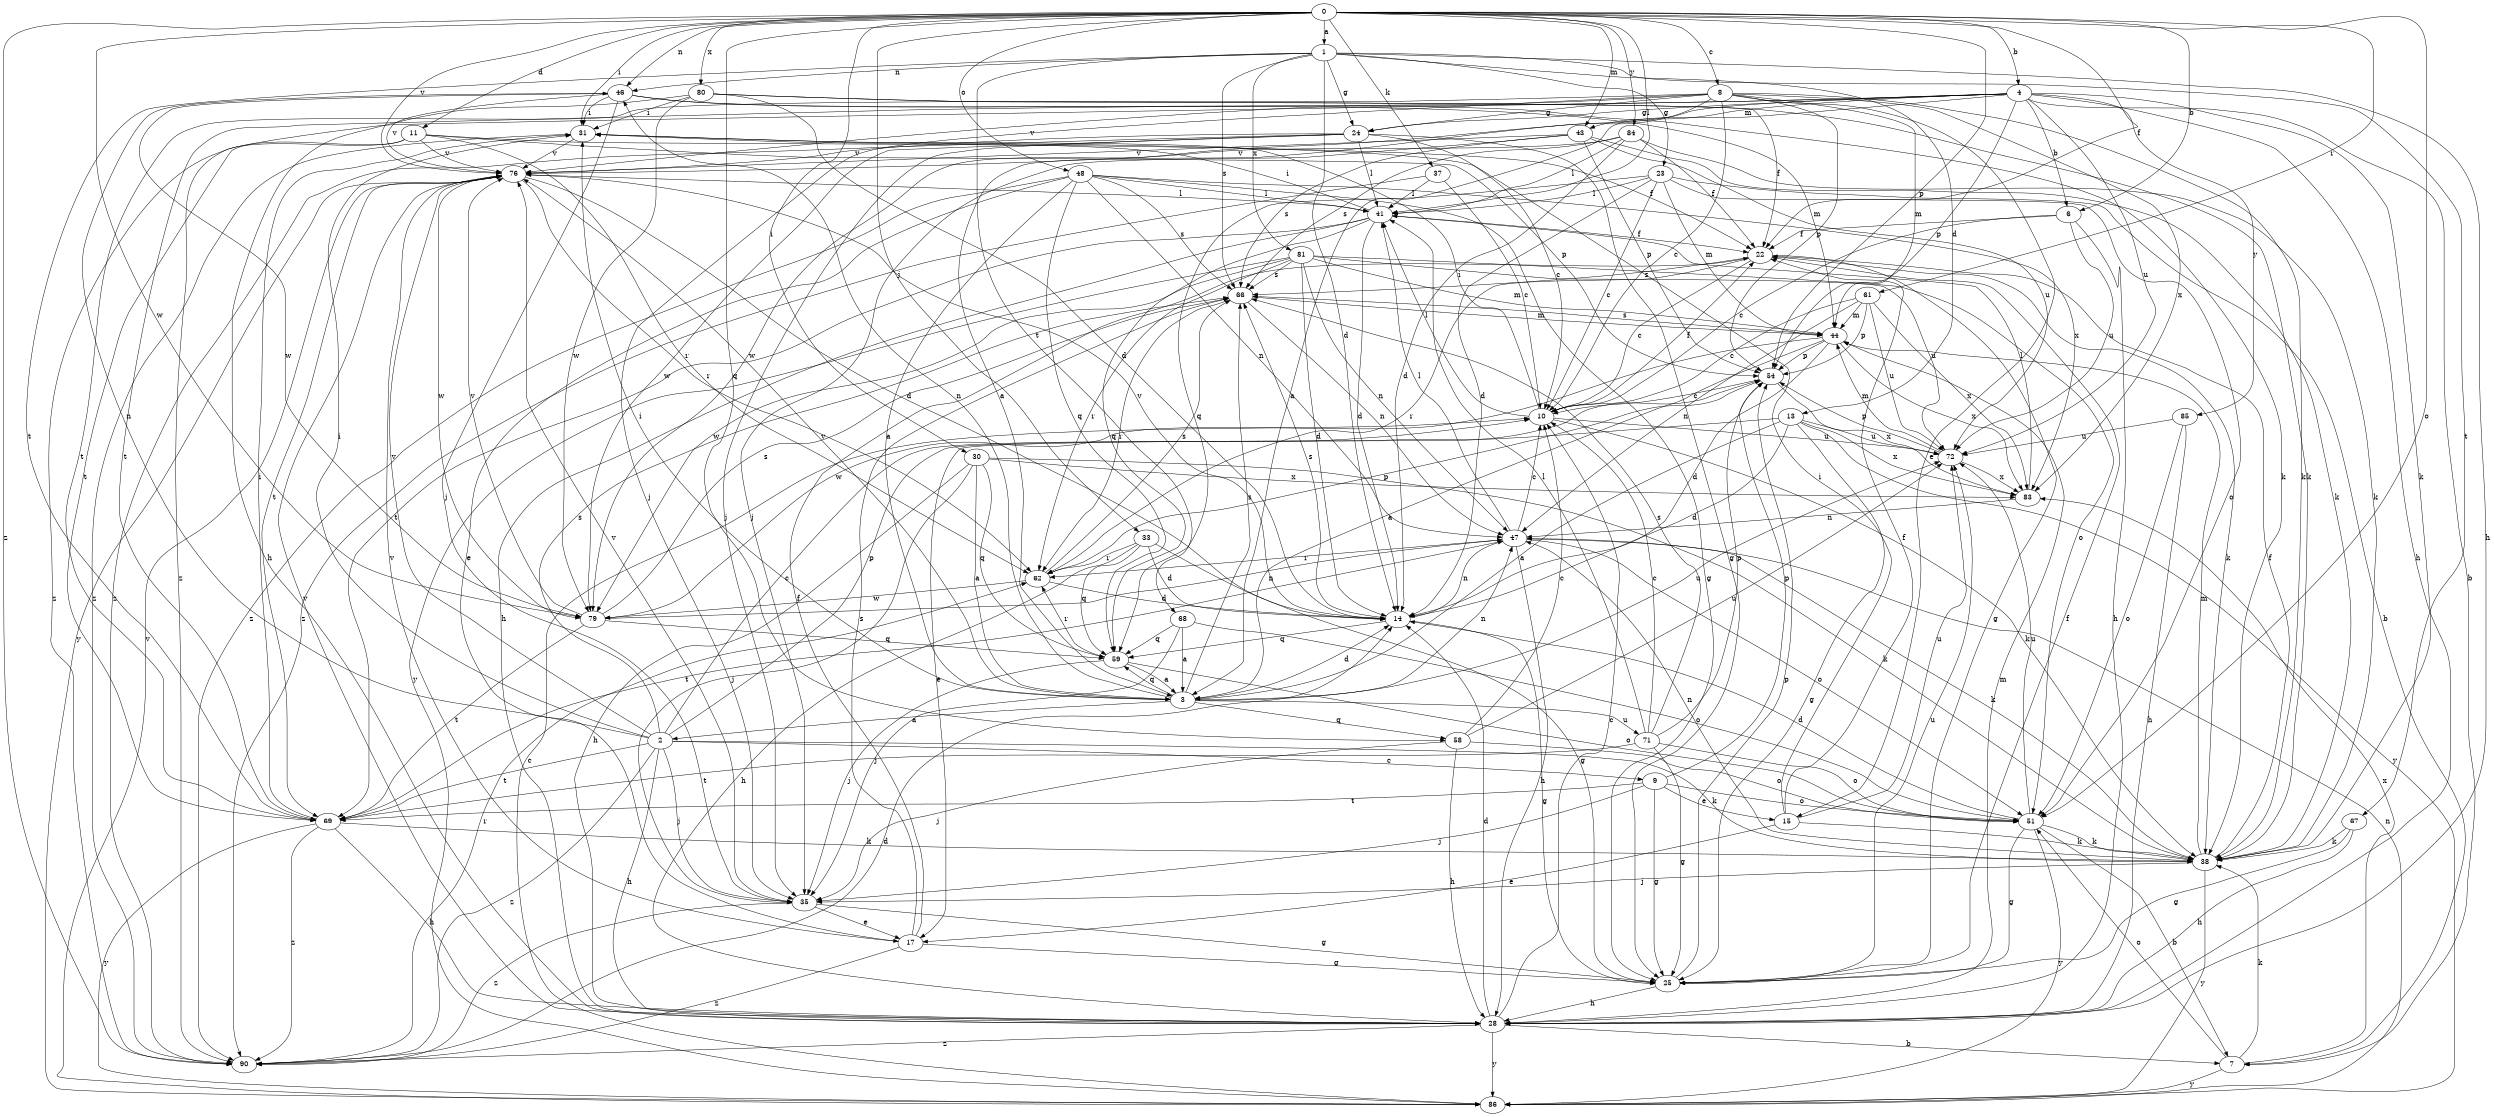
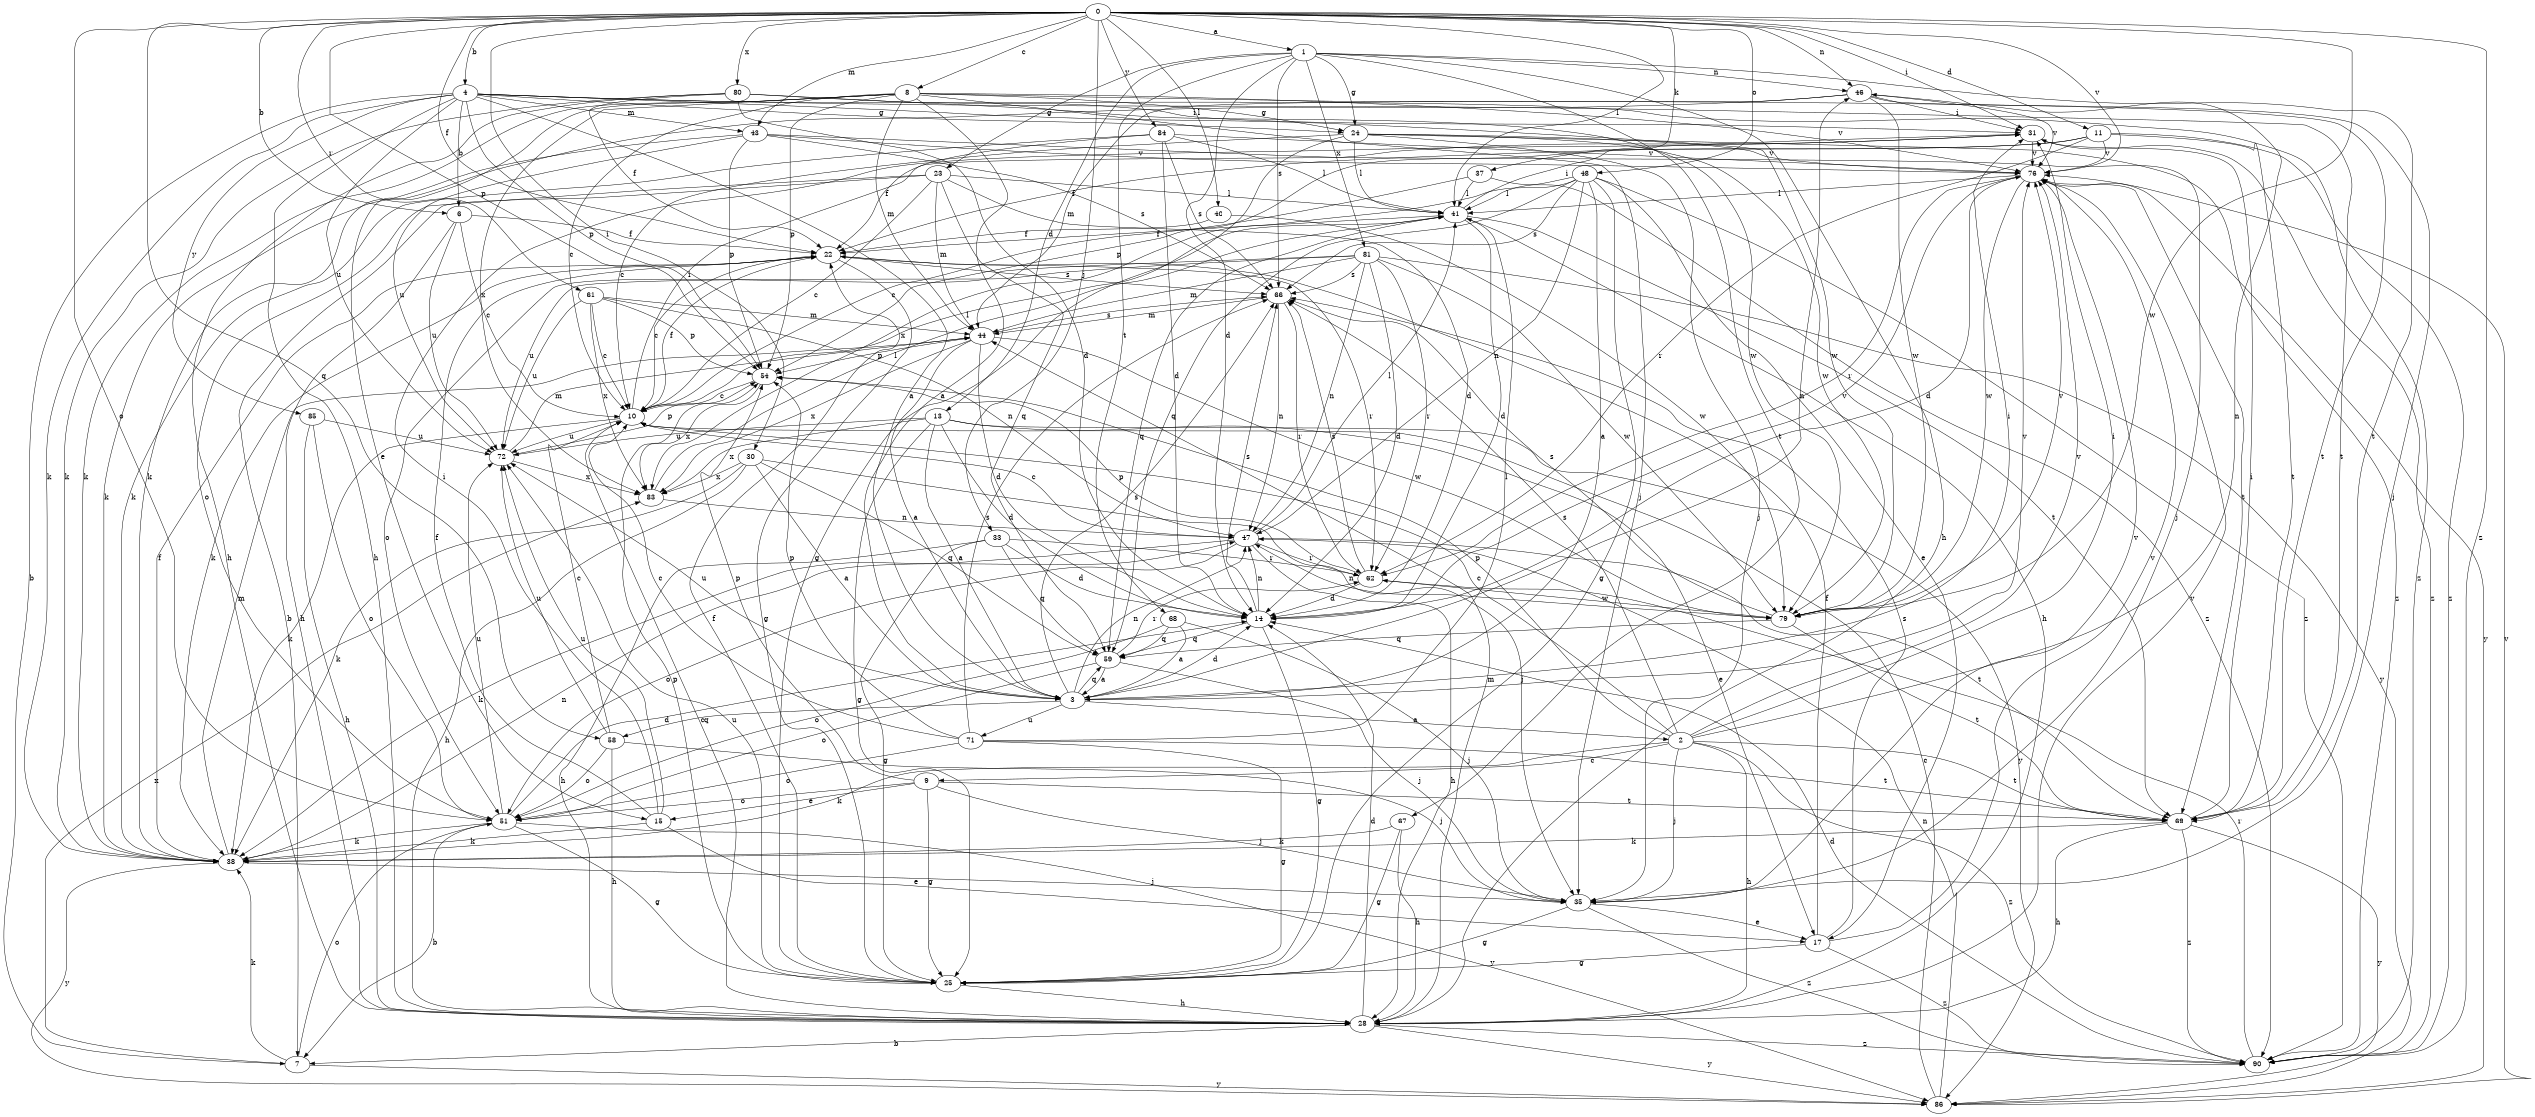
  strict digraph {
    0
    1
    4
    6
    8
    11
    22
    30
    31
    33
    37
+   40
    41
    43
    46
    48
    51
    54
    58
    61
    76
    79
    80
    84
    90
    13
    14
    23
    24
    28
    66
    67
    68
    69
    81
    38
    3
    72
    7
    85
    10
    35
    83
    15
    44
    62
    25
    59
    47
    17
    86
    2
    9
    71
    0 -> 1 [label=a]
    0 -> 4 [label=b]
    0 -> 6 [label=b]
    0 -> 8 [label=c]
    0 -> 11 [label=d]
    0 -> 22 [label=f]
    0 -> 30 [label=i]
    0 -> 31 [label=i]
    0 -> 33 [label=j]
    0 -> 37 [label=k]
+   0 -> 40 [label=l]
    0 -> 41 [label=l]
    0 -> 43 [label=m]
    0 -> 46 [label=n]
    0 -> 48 [label=o]
    0 -> 51 [label=o]
    0 -> 54 [label=p]
    0 -> 58 [label=q]
    0 -> 61 [label=r]
    0 -> 76 [label=v]
    0 -> 79 [label=w]
    0 -> 80 [label=x]
    0 -> 84 [label=y]
    0 -> 90 [label=z]
    1 -> 46 [label=n]
    1 -> 13 [label=d]
    1 -> 14 [label=d]
    1 -> 23 [label=g]
    1 -> 24 [label=g]
    1 -> 28 [label=h]
    1 -> 66 [label=s]
    1 -> 67 [label=t]
    1 -> 68 [label=t]
    1 -> 69 [label=t]
    1 -> 81 [label=x]
    4 -> 6 [label=b]
    4 -> 43 [label=m]
    4 -> 54 [label=p]
    4 -> 79 [label=w]
    4 -> 90 [label=z]
    4 -> 24 [label=g]
    4 -> 28 [label=h]
    4 -> 69 [label=t]
    4 -> 38 [label=k]
    4 -> 3 [label=a]
    4 -> 72 [label=u]
    4 -> 7 [label=b]
    4 -> 85 [label=y]
    6 -> 22 [label=f]
    6 -> 28 [label=h]
    6 -> 72 [label=u]
    6 -> 10 [label=c]
    8 -> 54 [label=p]
    8 -> 76 [label=v]
    8 -> 24 [label=g]
    8 -> 69 [label=t]
    8 -> 38 [label=k]
    8 -> 3 [label=a]
    8 -> 10 [label=c]
    8 -> 35 [label=j]
    8 -> 83 [label=x]
    8 -> 15 [label=e]
    8 -> 44 [label=m]
    11 -> 22 [label=f]
    11 -> 54 [label=p]
    11 -> 76 [label=v]
    11 -> 90 [label=z]
    11 -> 69 [label=t]
    11 -> 62 [label=r]
    22 -> 66 [label=s]
    22 -> 38 [label=k]
    22 -> 10 [label=c]
    22 -> 62 [label=r]
    22 -> 25 [label=g]
    30 -> 28 [label=h]
    30 -> 38 [label=k]
    30 -> 3 [label=a]
    30 -> 35 [label=j]
    30 -> 83 [label=x]
    30 -> 59 [label=q]
    31 -> 76 [label=v]
    31 -> 90 [label=z]
    33 -> 14 [label=d]
    33 -> 28 [label=h]
    33 -> 62 [label=r]
    33 -> 25 [label=g]
    33 -> 59 [label=q]
    37 -> 41 [label=l]
    37 -> 90 [label=z]
    37 -> 10 [label=c]
+   40 -> 22 [label=f]
+   40 -> 79 [label=w]
    41 -> 22 [label=f]
    41 -> 31 [label=i]
    41 -> 14 [label=d]
    41 -> 28 [label=h]
    41 -> 69 [label=t]
    41 -> 59 [label=q]
    43 -> 54 [label=p]
    43 -> 76 [label=v]
    43 -> 66 [label=s]
    43 -> 38 [label=k]
    43 -> 72 [label=u]
    43 -> 35 [label=j]
    46 -> 31 [label=i]
    46 -> 76 [label=v]
    46 -> 79 [label=w]
    46 -> 38 [label=k]
    46 -> 35 [label=j]
    46 -> 44 [label=m]
    48 -> 41 [label=l]
    48 -> 90 [label=z]
    48 -> 66 [label=s]
    48 -> 3 [label=a]
    48 -> 83 [label=x]
    48 -> 25 [label=g]
    48 -> 59 [label=q]
    48 -> 47 [label=n]
    48 -> 17 [label=e]
    51 -> 14 [label=d]
    51 -> 38 [label=k]
    51 -> 72 [label=u]
    51 -> 7 [label=b]
    51 -> 25 [label=g]
    51 -> 86 [label=y]
    54 -> 10 [label=c]
    54 -> 83 [label=x]
    58 -> 51 [label=o]
    58 -> 28 [label=h]
    58 -> 72 [label=u]
    58 -> 10 [label=c]
    58 -> 35 [label=j]
    61 -> 54 [label=p]
    61 -> 72 [label=u]
    61 -> 10 [label=c]
    61 -> 83 [label=x]
    61 -> 44 [label=m]
    61 -> 47 [label=n]
    76 -> 41 [label=l]
    76 -> 79 [label=w]
    76 -> 14 [label=d]
    76 -> 69 [label=t]
    76 -> 62 [label=r]
    76 -> 86 [label=y]
    79 -> 76 [label=v]
    79 -> 66 [label=s]
    79 -> 69 [label=t]
    79 -> 59 [label=q]
    79 -> 47 [label=n]
    80 -> 22 [label=f]
    80 -> 31 [label=i]
    80 -> 79 [label=w]
    80 -> 14 [label=d]
    80 -> 28 [label=h]
    80 -> 38 [label=k]
    84 -> 22 [label=f]
    84 -> 41 [label=l]
    84 -> 76 [label=v]
    84 -> 14 [label=d]
    84 -> 66 [label=s]
    84 -> 38 [label=k]
    90 -> 14 [label=d]
    90 -> 62 [label=r]
    13 -> 14 [label=d]
    13 -> 3 [label=a]
    13 -> 72 [label=u]
    13 -> 83 [label=x]
    13 -> 25 [label=g]
    13 -> 17 [label=e]
    13 -> 86 [label=y]
    14 -> 76 [label=v]
    14 -> 66 [label=s]
    14 -> 25 [label=g]
    14 -> 59 [label=q]
    14 -> 47 [label=n]
    23 -> 41 [label=l]
    23 -> 51 [label=o]
    23 -> 14 [label=d]
    23 -> 7 [label=b]
    23 -> 10 [label=c]
    23 -> 44 [label=m]
    23 -> 59 [label=q]
    24 -> 41 [label=l]
    24 -> 76 [label=v]
    24 -> 79 [label=w]
    24 -> 90 [label=z]
    24 -> 10 [label=c]
    24 -> 35 [label=j]
    24 -> 25 [label=g]
    28 -> 76 [label=v]
    28 -> 90 [label=z]
    28 -> 14 [label=d]
    28 -> 7 [label=b]
    28 -> 10 [label=c]
    28 -> 44 [label=m]
    28 -> 86 [label=y]
    66 -> 44 [label=m]
    66 -> 62 [label=r]
    66 -> 47 [label=n]
    67 -> 28 [label=h]
    67 -> 38 [label=k]
    67 -> 25 [label=g]
    68 -> 51 [label=o]
    68 -> 3 [label=a]
    68 -> 35 [label=j]
    68 -> 59 [label=q]
    69 -> 31 [label=i]
    69 -> 90 [label=z]
    69 -> 28 [label=h]
    69 -> 38 [label=k]
    69 -> 86 [label=y]
    81 -> 51 [label=o]
    81 -> 79 [label=w]
    81 -> 14 [label=d]
    81 -> 66 [label=s]
    81 -> 72 [label=u]
    81 -> 44 [label=m]
    81 -> 62 [label=r]
    81 -> 47 [label=n]
    81 -> 86 [label=y]
    38 -> 22 [label=f]
    38 -> 35 [label=j]
    38 -> 44 [label=m]
    38 -> 47 [label=n]
    38 -> 86 [label=y]
    3 -> 31 [label=i]
    3 -> 46 [label=n]
    3 -> 58 [label=q]
    3 -> 76 [label=v]
    3 -> 14 [label=d]
    3 -> 66 [label=s]
    3 -> 72 [label=u]
    3 -> 59 [label=q]
    3 -> 47 [label=n]
    3 -> 2 [label=a]
    3 -> 71 [label=u]
    72 -> 54 [label=p]
    72 -> 83 [label=x]
    72 -> 44 [label=m]
    7 -> 51 [label=o]
    7 -> 38 [label=k]
    7 -> 83 [label=x]
    7 -> 86 [label=y]
    85 -> 51 [label=o]
    85 -> 28 [label=h]
    85 -> 72 [label=u]
    10 -> 22 [label=f]
    10 -> 31 [label=i]
    10 -> 41 [label=l]
    10 -> 38 [label=k]
    10 -> 72 [label=u]
    35 -> 76 [label=v]
    35 -> 90 [label=z]
    35 -> 25 [label=g]
    35 -> 17 [label=e]
    83 -> 41 [label=l]
    83 -> 47 [label=n]
    15 -> 22 [label=f]
    15 -> 31 [label=i]
    15 -> 38 [label=k]
    15 -> 72 [label=u]
    15 -> 17 [label=e]
    44 -> 54 [label=p]
    44 -> 79 [label=w]
    44 -> 14 [label=d]
    44 -> 66 [label=s]
    44 -> 3 [label=a]
    44 -> 83 [label=x]
    62 -> 54 [label=p]
    62 -> 79 [label=w]
    62 -> 14 [label=d]
    62 -> 66 [label=s]
    25 -> 22 [label=f]
    25 -> 54 [label=p]
    25 -> 28 [label=h]
    25 -> 72 [label=u]
    59 -> 51 [label=o]
    59 -> 3 [label=a]
    59 -> 35 [label=j]
    59 -> 62 [label=r]
    47 -> 41 [label=l]
    47 -> 51 [label=o]
    47 -> 28 [label=h]
    47 -> 69 [label=t]
    47 -> 38 [label=k]
    47 -> 10 [label=c]
    47 -> 62 [label=r]
    17 -> 22 [label=f]
    17 -> 76 [label=v]
    17 -> 90 [label=z]
    17 -> 66 [label=s]
    17 -> 25 [label=g]
    86 -> 76 [label=v]
    86 -> 10 [label=c]
    86 -> 47 [label=n]
    2 -> 31 [label=i]
    2 -> 46 [label=n]
    2 -> 54 [label=p]
    2 -> 76 [label=v]
    2 -> 90 [label=z]
    2 -> 28 [label=h]
    2 -> 66 [label=s]
    2 -> 69 [label=t]
    2 -> 38 [label=k]
    2 -> 10 [label=c]
    2 -> 35 [label=j]
    2 -> 9 [label=c]
    9 -> 51 [label=o]
    9 -> 54 [label=p]
    9 -> 69 [label=t]
    9 -> 35 [label=j]
    9 -> 15 [label=e]
    9 -> 25 [label=g]
    71 -> 41 [label=l]
    71 -> 51 [label=o]
    71 -> 54 [label=p]
    71 -> 66 [label=s]
    71 -> 69 [label=t]
    71 -> 10 [label=c]
    71 -> 25 [label=g]
  }
